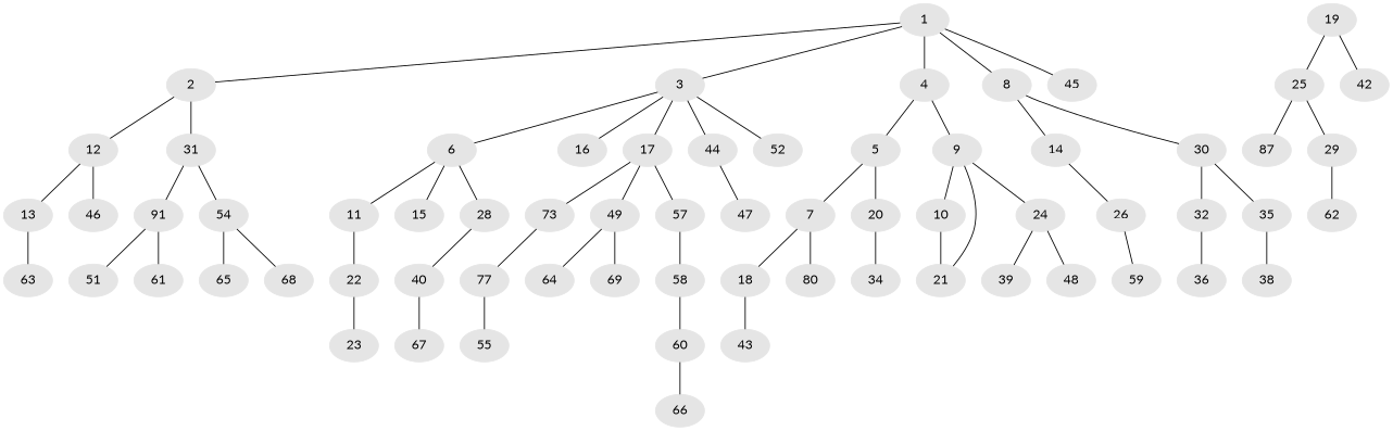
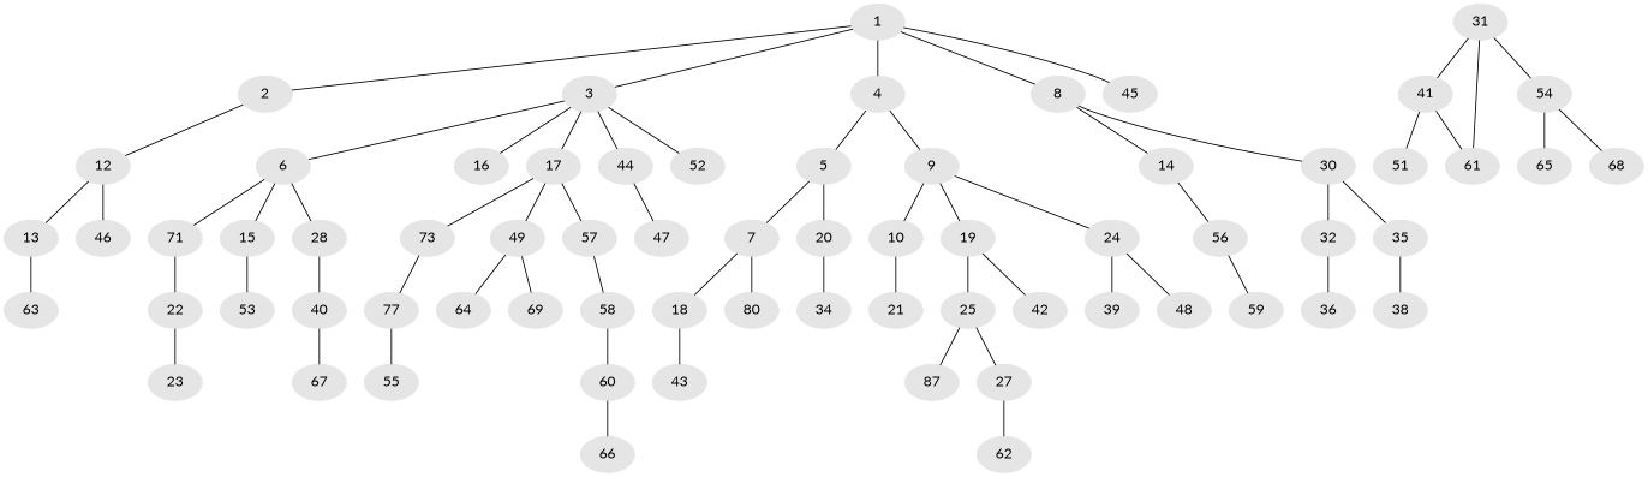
  graph {
    fontname=Lato
    node [color=gray90 fontname=Lato style=filled]
    edge [fontname=Lato]
    1
    2
    3
    4
    8
    45
    12
    31
    6
    16
    17
    44
    52
    5
    9
    14
    30
    13
    46
-   41 [label=91]
+   41
    54
-   11
+   11 [label=71]
    15
    28
    n25 [label=73]
    49
    57
    47
    7
    20
    10
    19
    24
    18
    n35 [label=80]
    34
    22
+   53
    40
    43
-   56 [label=26]
+   56
    32
    35
    21
    25
    42
    39
    48
    23
    63
    59
    n52 [label=77]
    64
    69
    58
    n56 [label=87]
-   29
+   29 [label=27]
    62
    67
    36
    38
    51
    61
    65
    68
    55
    60
    66
    1 -- 2
    1 -- 3
    1 -- 4
    1 -- 8
    1 -- 45
    2 -- 12
-   2 -- 31
+   61 -- 31
    3 -- 6
    3 -- 16
    3 -- 17
    3 -- 44
    3 -- 52
    4 -- 5
    4 -- 9
    8 -- 14
    8 -- 30
    12 -- 13
    12 -- 46
    31 -- 41
    31 -- 54
    6 -- 11
    6 -- 15
    6 -- 28
    17 -- n25
    17 -- 49
    17 -- 57
    44 -- 47
    5 -- 7
    5 -- 20
    9 -- 10
-   9 -- 21
+   9 -- 19
    9 -- 24
    14 -- 56
    30 -- 32
    30 -- 35
    13 -- 63
    41 -- 51
    41 -- 61
    54 -- 65
    54 -- 68
    11 -- 22
+   15 -- 53
    28 -- 40
    n25 -- n52
    49 -- 64
    49 -- 69
    57 -- 58
    7 -- 18
    7 -- n35
    20 -- 34
    10 -- 21
    19 -- 25
    19 -- 42
    24 -- 39
    24 -- 48
    18 -- 43
    22 -- 23
    40 -- 67
    56 -- 59
    32 -- 36
    35 -- 38
    25 -- n56
    25 -- 29
    n52 -- 55
    58 -- 60
    29 -- 62
    60 -- 66
  }
